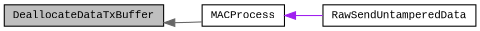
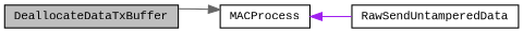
  digraph {
    fontname="Liberation Mono"
    rankdir=LR
    node [color=black fillcolor=white fontname="Liberation Mono" fontsize=10 shape=record style=filled]
    edge [dir=back fontname="Liberation Mono" fontsize=10 labelfontname=Helvetica labelfontsize=10 style=solid]
    n1 [fillcolor=grey75 fontcolor=black height=0.2 label=DeallocateDataTxBuffer width=0.4]
    n2 [height=0.2 label=MACProcess width=0.4]
    n3 [height=0.2 label=RawSendUntamperedData width=0.4]
-   n1 -> n2 [color=gray40]
+   n2 -> n1 [color=gray40]
    n2 -> n3 [color=purple]
  }
